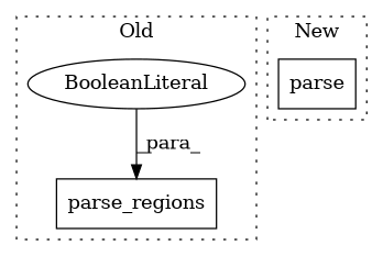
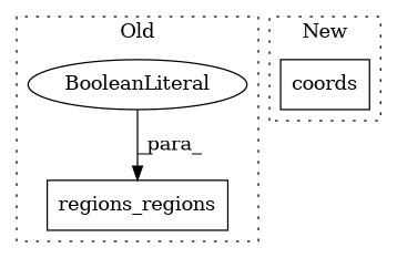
  digraph {
    node [a=32 shape=box]
-   n1 [l="14,1" label=parse_regions s="16773,16817"]
+   n1 [l="14,1" label=regions_regions s="16773,16817"]
    n2 [a=9 l=5 label=BooleanLiteral s=16797 shape=ellipse]
-   n3 [l="7,1" label=parse s="16829,16901"]
+   n3 [l="7,1" label=coords s="16829,16901"]
    subgraph cluster_1 {
      label=Old
      style=dotted
      n1
      n2
    }
    subgraph cluster_2 {
      label=New
      style=dotted
      n3
    }
    n2 -> n1 [label=_para_]
  }
